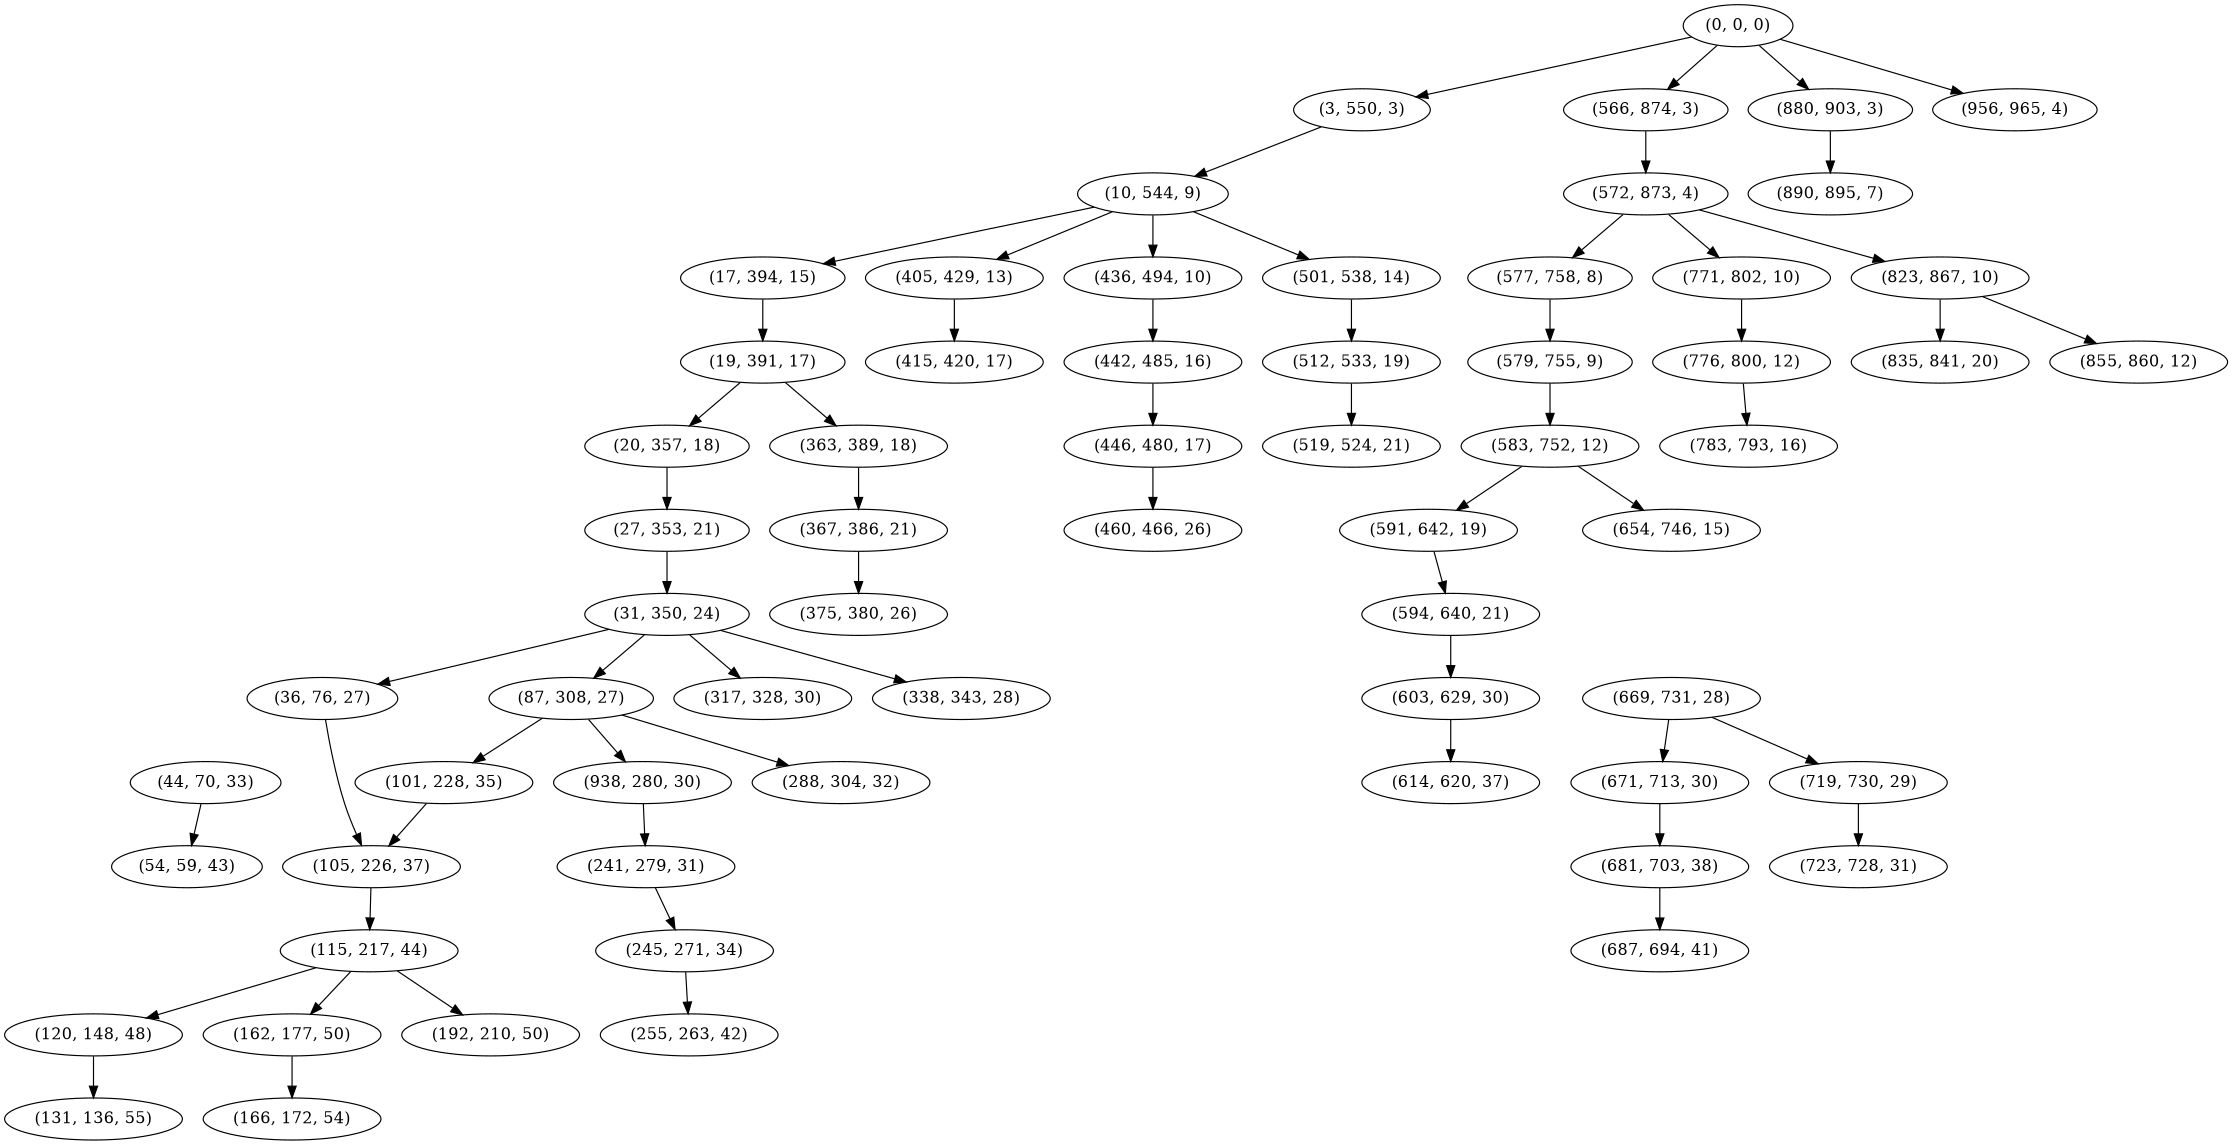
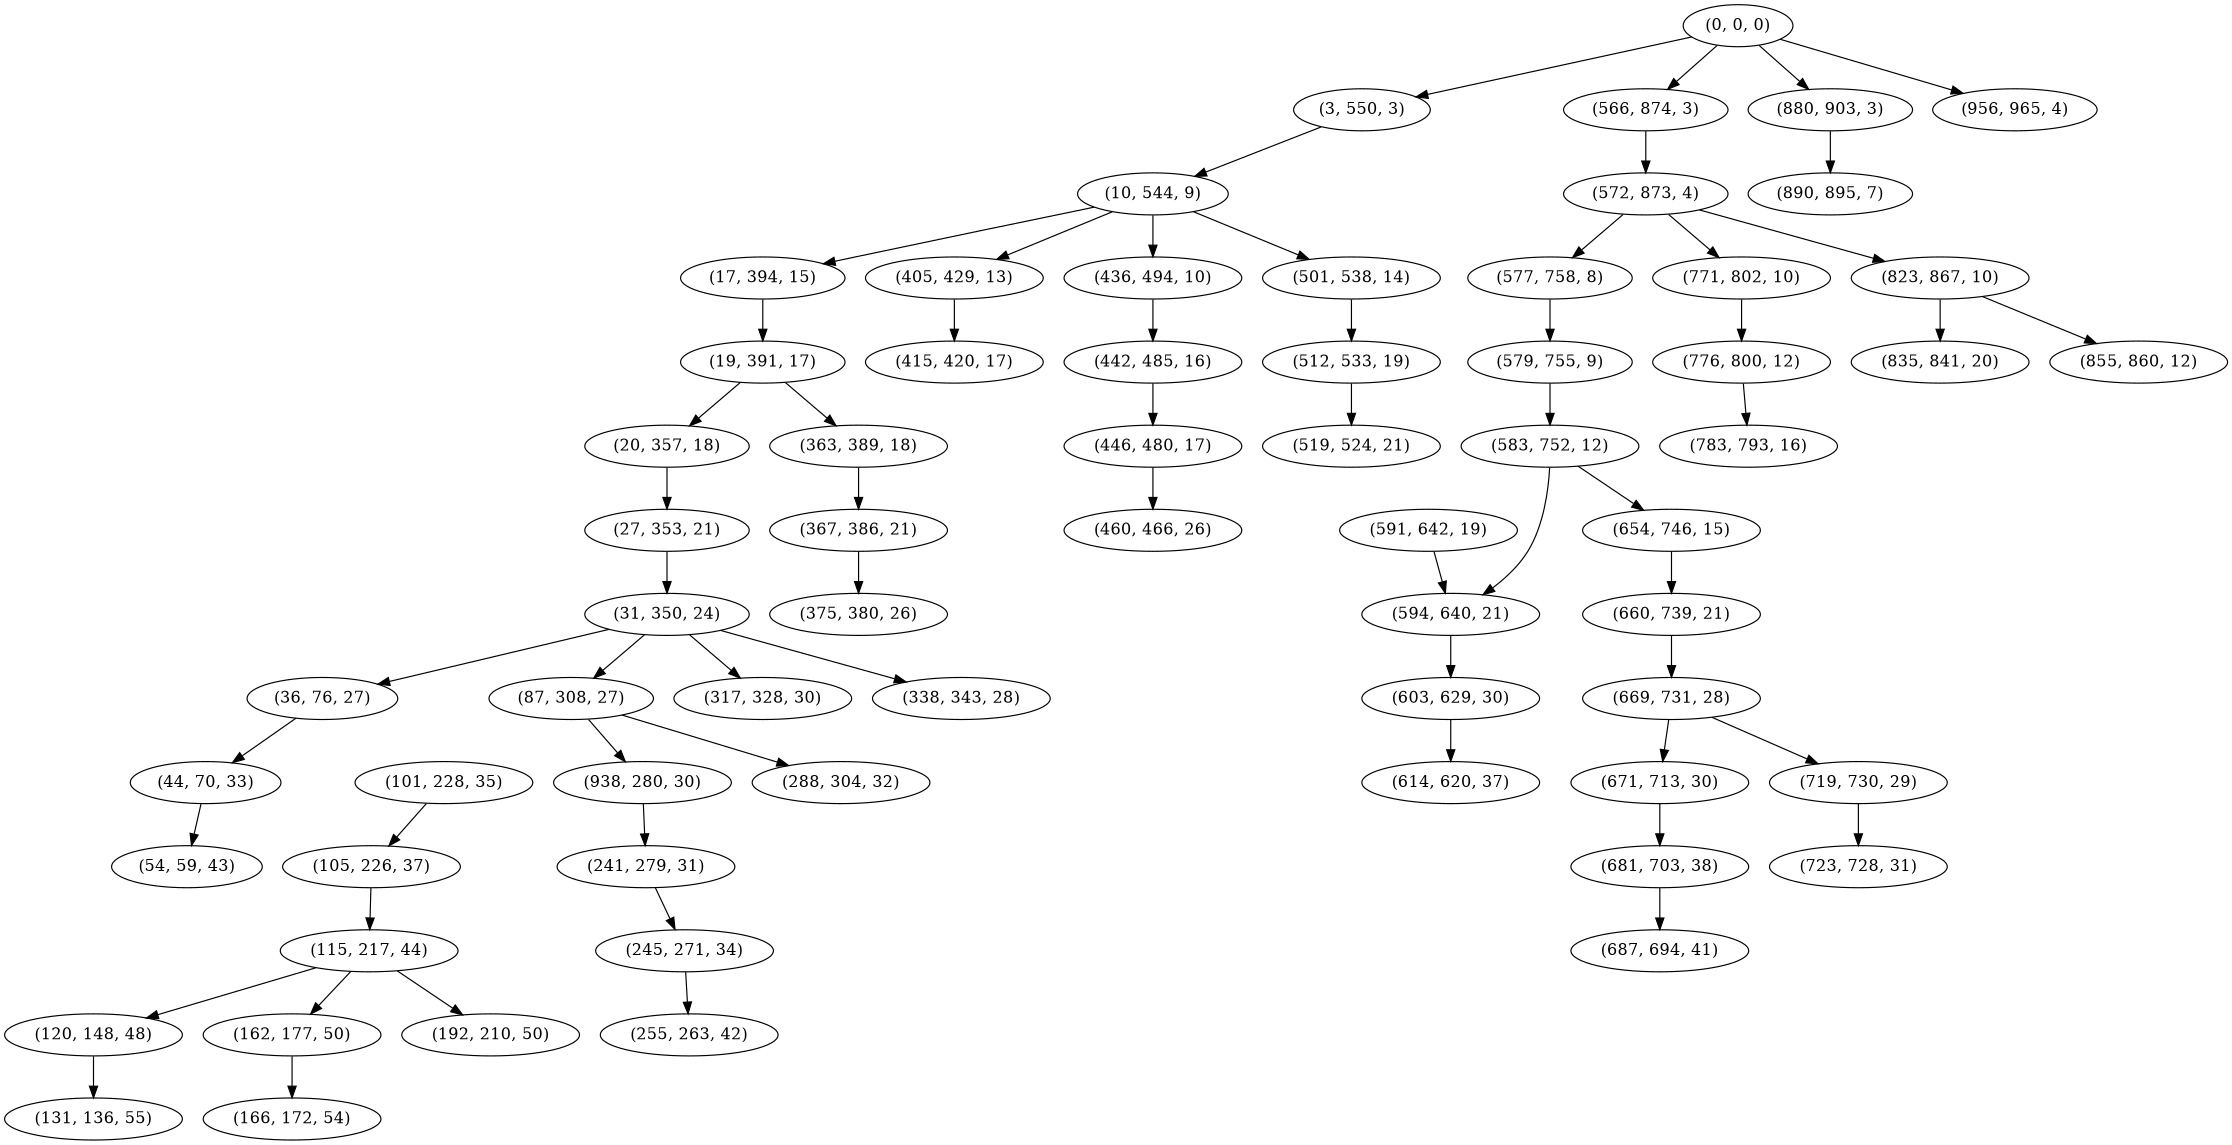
  digraph {
    "(0, 0, 0)"
    "(3, 550, 3)"
    "(566, 874, 3)"
    "(880, 903, 3)"
    "(956, 965, 4)"
    "(10, 544, 9)"
    "(572, 873, 4)"
    "(890, 895, 7)"
    "(17, 394, 15)"
    "(405, 429, 13)"
    "(436, 494, 10)"
    "(501, 538, 14)"
    "(19, 391, 17)"
    "(415, 420, 17)"
    "(442, 485, 16)"
    "(512, 533, 19)"
    "(20, 357, 18)"
    "(363, 389, 18)"
    "(27, 353, 21)"
    "(367, 386, 21)"
    "(31, 350, 24)"
    "(36, 76, 27)"
    "(87, 308, 27)"
    "(317, 328, 30)"
    "(338, 343, 28)"
    "(44, 70, 33)"
    "(101, 228, 35)"
    n28 [label="(938, 280, 30)"]
    n29 [label="(288, 304, 32)"]
    "(54, 59, 43)"
    "(105, 226, 37)"
    "(241, 279, 31)"
    "(115, 217, 44)"
    "(120, 148, 48)"
    "(162, 177, 50)"
    "(192, 210, 50)"
    "(131, 136, 55)"
    "(166, 172, 54)"
    "(245, 271, 34)"
    "(255, 263, 42)"
    "(375, 380, 26)"
    "(446, 480, 17)"
    "(460, 466, 26)"
    "(519, 524, 21)"
    "(577, 758, 8)"
    "(771, 802, 10)"
    "(823, 867, 10)"
    "(579, 755, 9)"
    "(776, 800, 12)"
    "(835, 841, 20)"
    "(855, 860, 12)"
    "(583, 752, 12)"
    "(591, 642, 19)"
    "(654, 746, 15)"
    "(594, 640, 21)"
+   "(660, 739, 21)"
    "(603, 629, 30)"
    "(614, 620, 37)"
    "(669, 731, 28)"
    "(671, 713, 30)"
    "(719, 730, 29)"
    "(681, 703, 38)"
    "(723, 728, 31)"
    "(687, 694, 41)"
    "(783, 793, 16)"
    "(0, 0, 0)" -> "(3, 550, 3)"
    "(0, 0, 0)" -> "(566, 874, 3)"
    "(0, 0, 0)" -> "(880, 903, 3)"
    "(0, 0, 0)" -> "(956, 965, 4)"
    "(3, 550, 3)" -> "(10, 544, 9)"
    "(566, 874, 3)" -> "(572, 873, 4)"
    "(880, 903, 3)" -> "(890, 895, 7)"
    "(10, 544, 9)" -> "(17, 394, 15)"
    "(10, 544, 9)" -> "(405, 429, 13)"
    "(10, 544, 9)" -> "(436, 494, 10)"
    "(10, 544, 9)" -> "(501, 538, 14)"
    "(572, 873, 4)" -> "(577, 758, 8)"
    "(572, 873, 4)" -> "(771, 802, 10)"
    "(572, 873, 4)" -> "(823, 867, 10)"
    "(17, 394, 15)" -> "(19, 391, 17)"
    "(405, 429, 13)" -> "(415, 420, 17)"
    "(436, 494, 10)" -> "(442, 485, 16)"
    "(501, 538, 14)" -> "(512, 533, 19)"
    "(19, 391, 17)" -> "(20, 357, 18)"
    "(19, 391, 17)" -> "(363, 389, 18)"
    "(442, 485, 16)" -> "(446, 480, 17)"
    "(512, 533, 19)" -> "(519, 524, 21)"
    "(20, 357, 18)" -> "(27, 353, 21)"
    "(363, 389, 18)" -> "(367, 386, 21)"
    "(27, 353, 21)" -> "(31, 350, 24)"
    "(367, 386, 21)" -> "(375, 380, 26)"
    "(31, 350, 24)" -> "(36, 76, 27)"
    "(31, 350, 24)" -> "(87, 308, 27)"
    "(31, 350, 24)" -> "(317, 328, 30)"
    "(31, 350, 24)" -> "(338, 343, 28)"
-   "(36, 76, 27)" -> "(105, 226, 37)"
-   "(87, 308, 27)" -> "(101, 228, 35)"
+   "(36, 76, 27)" -> "(44, 70, 33)"
    "(87, 308, 27)" -> n28
    "(87, 308, 27)" -> n29
    "(44, 70, 33)" -> "(54, 59, 43)"
    "(101, 228, 35)" -> "(105, 226, 37)"
    n28 -> "(241, 279, 31)"
    "(105, 226, 37)" -> "(115, 217, 44)"
    "(241, 279, 31)" -> "(245, 271, 34)"
    "(115, 217, 44)" -> "(120, 148, 48)"
    "(115, 217, 44)" -> "(162, 177, 50)"
    "(115, 217, 44)" -> "(192, 210, 50)"
    "(120, 148, 48)" -> "(131, 136, 55)"
    "(162, 177, 50)" -> "(166, 172, 54)"
    "(245, 271, 34)" -> "(255, 263, 42)"
    "(446, 480, 17)" -> "(460, 466, 26)"
    "(577, 758, 8)" -> "(579, 755, 9)"
    "(771, 802, 10)" -> "(776, 800, 12)"
    "(823, 867, 10)" -> "(835, 841, 20)"
    "(823, 867, 10)" -> "(855, 860, 12)"
    "(579, 755, 9)" -> "(583, 752, 12)"
    "(776, 800, 12)" -> "(783, 793, 16)"
-   "(583, 752, 12)" -> "(591, 642, 19)"
+   "(583, 752, 12)" -> "(594, 640, 21)"
    "(583, 752, 12)" -> "(654, 746, 15)"
    "(591, 642, 19)" -> "(594, 640, 21)"
+   "(654, 746, 15)" -> "(660, 739, 21)"
    "(594, 640, 21)" -> "(603, 629, 30)"
+   "(660, 739, 21)" -> "(669, 731, 28)"
    "(603, 629, 30)" -> "(614, 620, 37)"
    "(669, 731, 28)" -> "(671, 713, 30)"
    "(669, 731, 28)" -> "(719, 730, 29)"
    "(671, 713, 30)" -> "(681, 703, 38)"
    "(719, 730, 29)" -> "(723, 728, 31)"
    "(681, 703, 38)" -> "(687, 694, 41)"
  }
